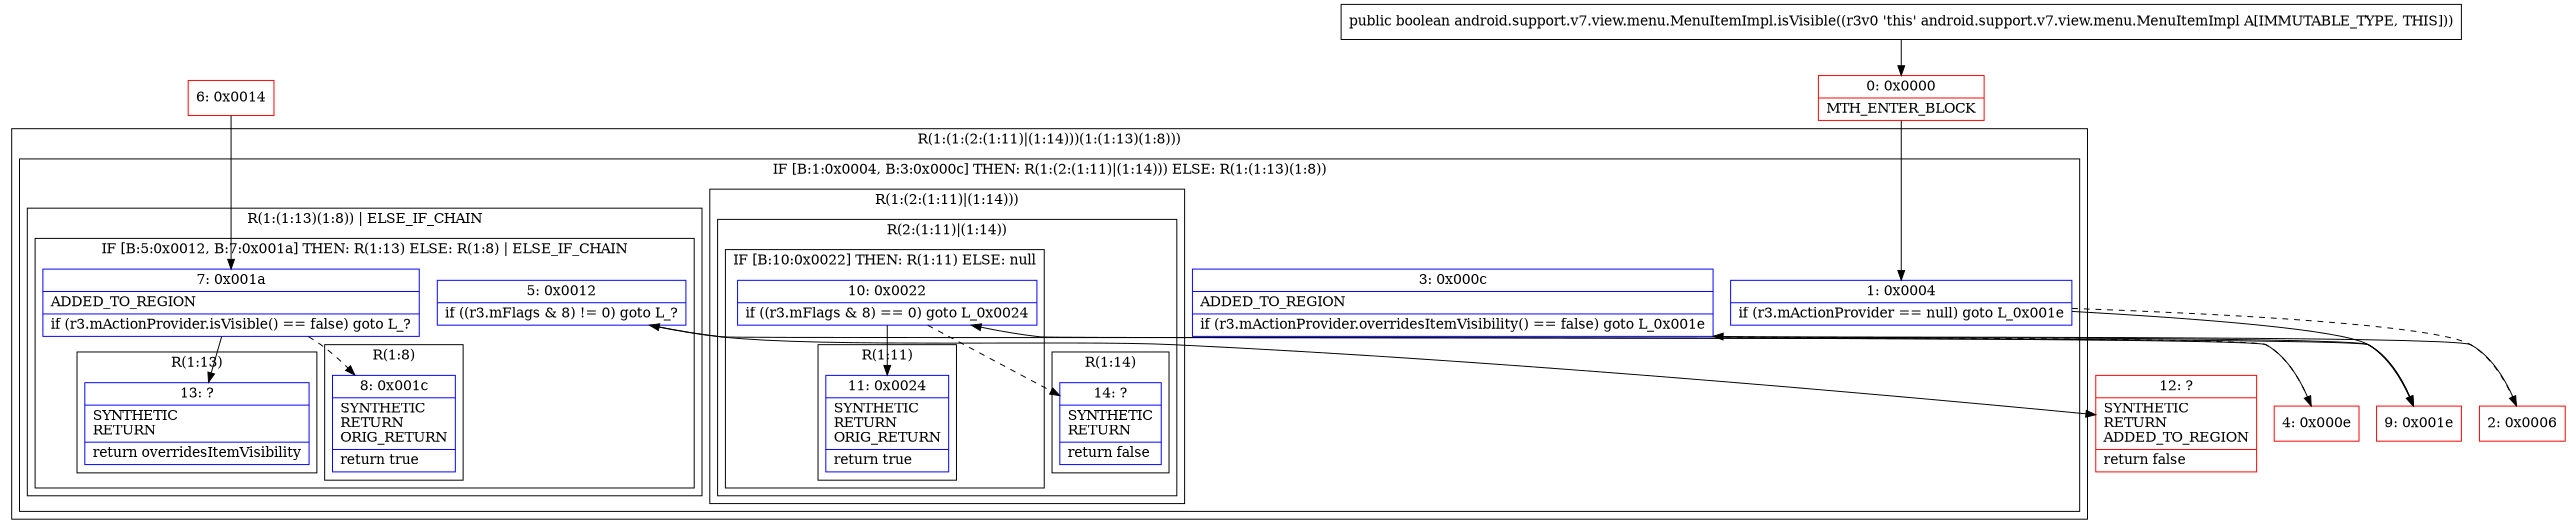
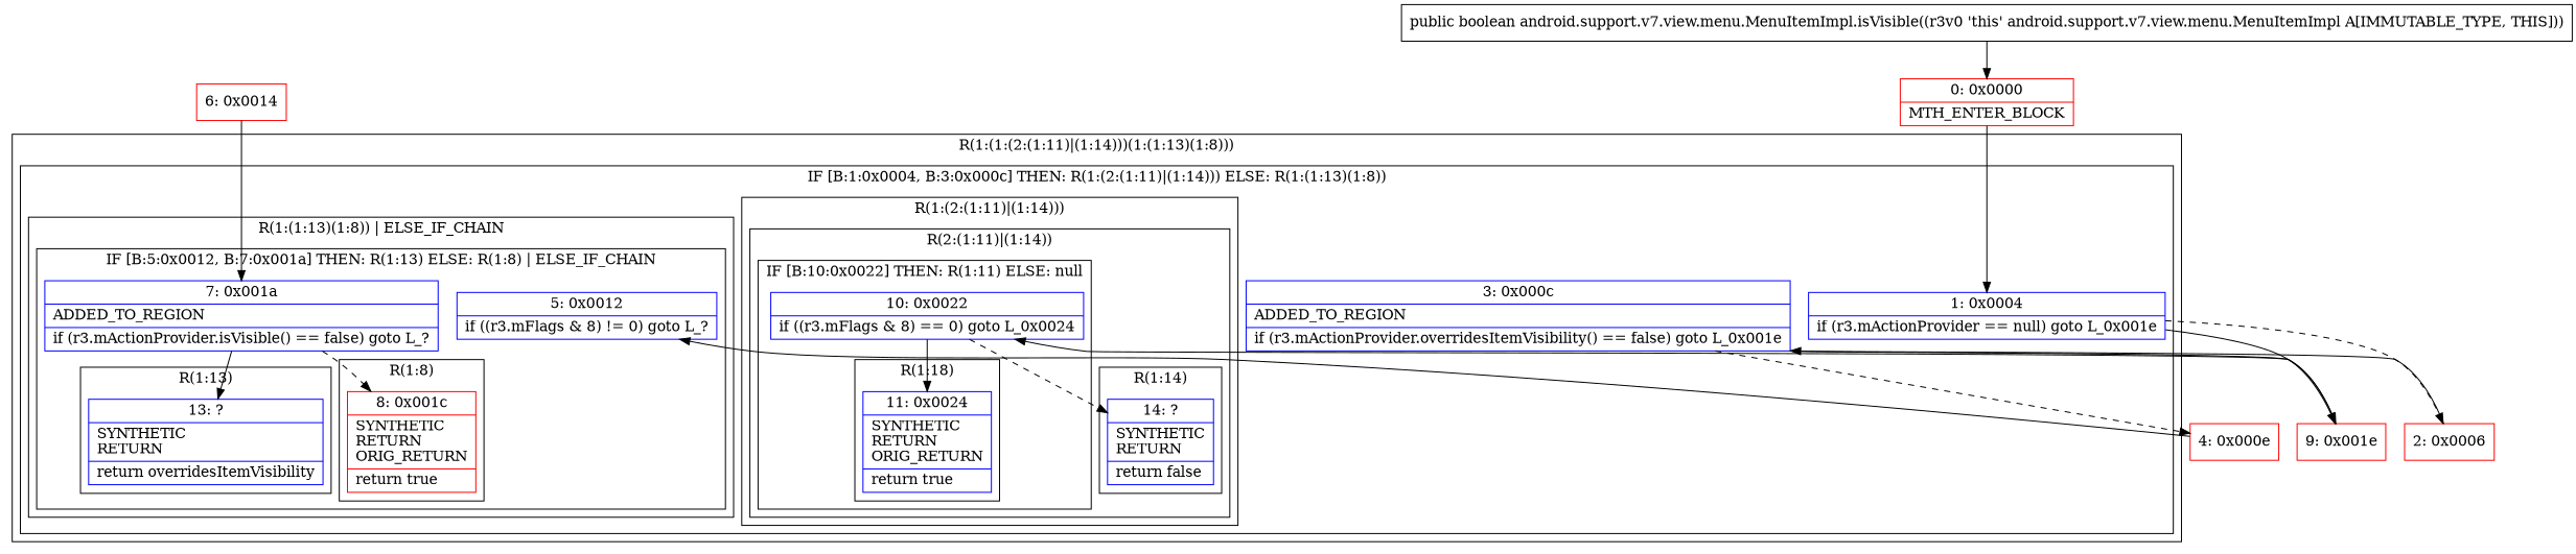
  digraph {
    node [color=blue shape=record]
    n1 [label="{11\:\ 0x0024|SYNTHETIC\lRETURN\lORIG_RETURN\l|return true\l}"]
    n2 [label="{10\:\ 0x0022|if ((r3.mFlags & 8) == 0) goto L_0x0024\l}"]
    n3 [label="{14\:\ ?|SYNTHETIC\lRETURN\l|return false\l}"]
    n4 [label="{13\:\ ?|SYNTHETIC\lRETURN\l|return overridesItemVisibility\l}"]
-   n5 [label="{8\:\ 0x001c|SYNTHETIC\lRETURN\lORIG_RETURN\l|return true\l}"]
+   n5 [color=red label="{8\:\ 0x001c|SYNTHETIC\lRETURN\lORIG_RETURN\l|return true\l}"]
    n6 [label="{5\:\ 0x0012|if ((r3.mFlags & 8) != 0) goto L_?\l}"]
    n7 [label="{7\:\ 0x001a|ADDED_TO_REGION\l|if (r3.mActionProvider.isVisible() == false) goto L_?\l}"]
    n8 [label="{1\:\ 0x0004|if (r3.mActionProvider == null) goto L_0x001e\l}"]
    n9 [label="{3\:\ 0x000c|ADDED_TO_REGION\l|if (r3.mActionProvider.overridesItemVisibility() == false) goto L_0x001e\l}"]
-   n10 [color=red label="{12\:\ ?|SYNTHETIC\lRETURN\lADDED_TO_REGION\l|return false\l}"]
    n11 [color=red label="{2\:\ 0x0006}"]
    n12 [color=red label="{9\:\ 0x001e}"]
    n13 [color=red label="{4\:\ 0x000e}"]
    n14 [color=red label="{6\:\ 0x0014}"]
    n15 [color=red label="{0\:\ 0x0000|MTH_ENTER_BLOCK\l}"]
    n16 [label="{public boolean android.support.v7.view.menu.MenuItemImpl.isVisible((r3v0 'this' android.support.v7.view.menu.MenuItemImpl A[IMMUTABLE_TYPE, THIS])) }" color=""]
    subgraph cluster_1 {
      label="R(1:(1:(2:(1:11)|(1:14)))(1:(1:13)(1:8)))"
      subgraph cluster_2 {
        label="IF [B:1:0x0004, B:3:0x000c] THEN: R(1:(2:(1:11)|(1:14))) ELSE: R(1:(1:13)(1:8))"
        n8
        n9
        subgraph cluster_3 {
          label="R(1:(2:(1:11)|(1:14)))"
          subgraph cluster_4 {
            label="R(2:(1:11)|(1:14))"
            subgraph cluster_5 {
              label="IF [B:10:0x0022] THEN: R(1:11) ELSE: null"
              n2
              subgraph cluster_6 {
-               label="R(1:11)"
+               label="R(1:18)"
                n1
              }
            }
            subgraph cluster_7 {
              label="R(1:14)"
              n3
            }
          }
        }
        subgraph cluster_8 {
          label="R(1:(1:13)(1:8)) | ELSE_IF_CHAIN\l"
          subgraph cluster_9 {
            label="IF [B:5:0x0012, B:7:0x001a] THEN: R(1:13) ELSE: R(1:8) | ELSE_IF_CHAIN\l"
            n6
            n7
            subgraph cluster_10 {
              label="R(1:13)"
              n4
            }
            subgraph cluster_11 {
              label="R(1:8)"
              n5
            }
          }
        }
      }
    }
    n2 -> n1
    n2 -> n3 [style=dashed]
-   n6 -> n10
    n7 -> n4
    n7 -> n5 [style=dashed]
    n8 -> n11 [style=dashed]
    n8 -> n12
    n9 -> n12
    n9 -> n13 [style=dashed]
    n11 -> n9
    n12 -> n2
    n13 -> n6
    n14 -> n7
    n15 -> n8
    n16 -> n15
  }
